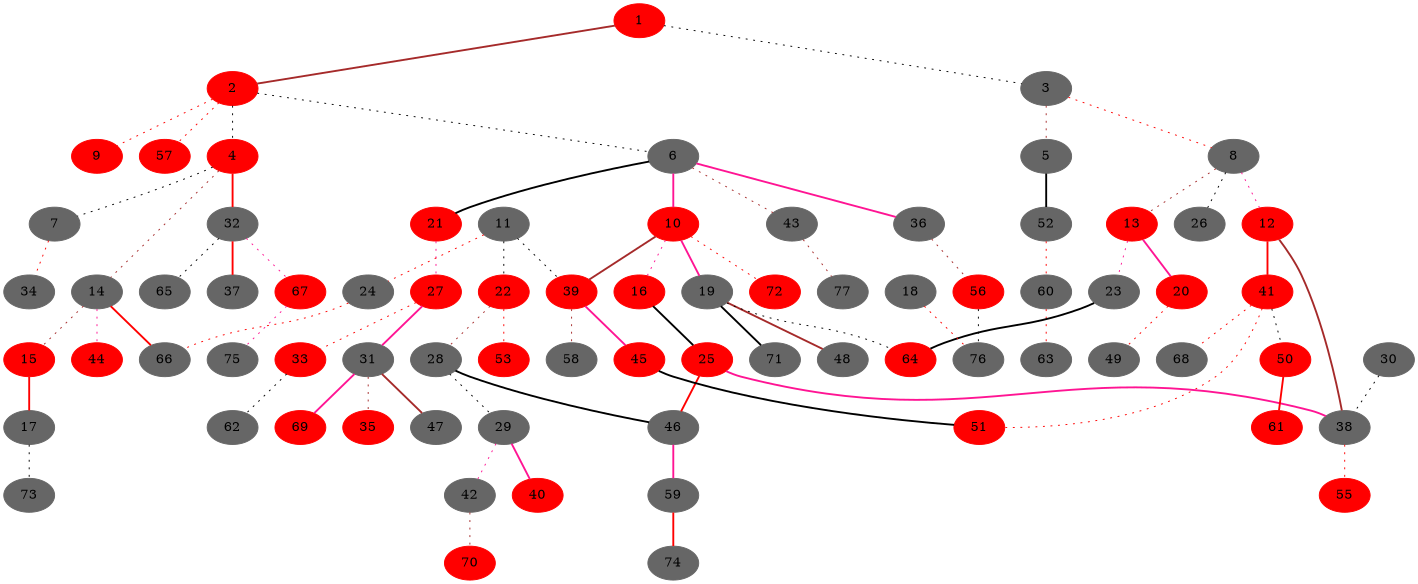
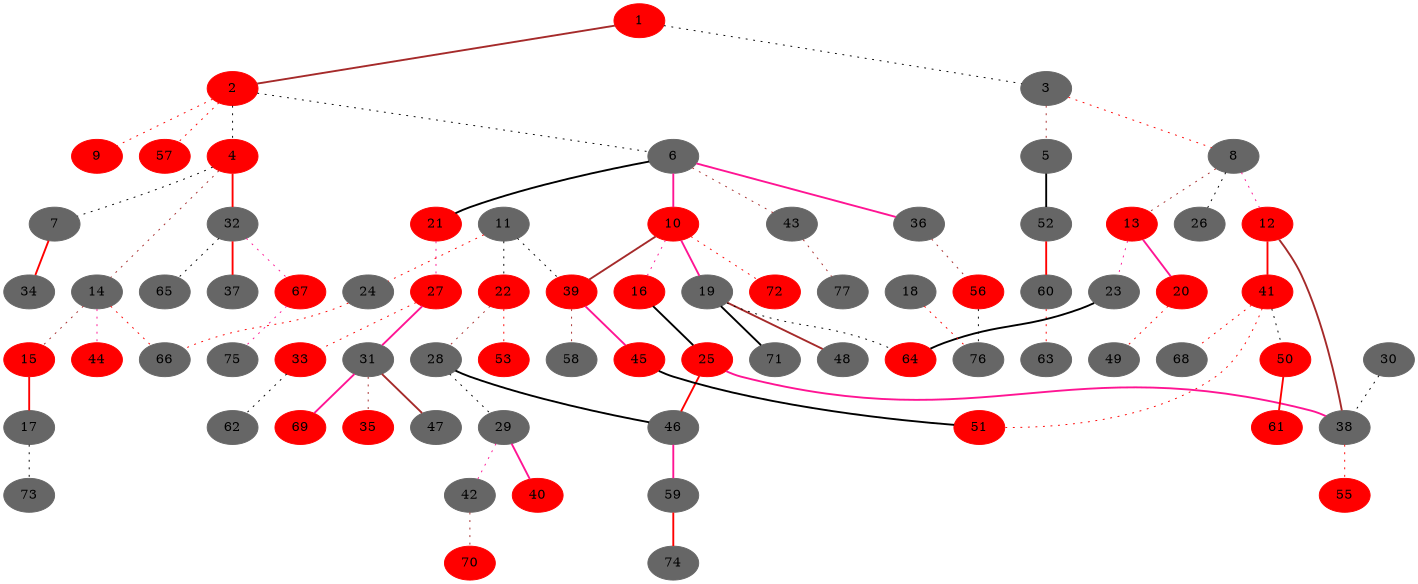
  graph {
    node [color=gray40 style=filled]
    edge [color=red style=dotted weight=1.0]
    1 [color=red]
    2 [color=red]
    3
    4 [color=red]
    6
    9 [color=red]
    57 [color=red]
    5
    8
    7
    14
    32
    10 [color=red]
    21 [color=red]
    36
    43
    52
    12 [color=red]
    13 [color=red]
    26
    34
    15 [color=red]
    44 [color=red]
    66
    37
    65
    67 [color=red]
    60
    16 [color=red]
    19
    39 [color=red]
    72 [color=red]
    27 [color=red]
    56 [color=red]
    77
    11
    22 [color=red]
    24
    38
    41 [color=red]
    20 [color=red]
    23
    25 [color=red]
    48
    64 [color=red]
    71
    45 [color=red]
    58
    28
    53 [color=red]
    30
    55 [color=red]
    50 [color=red]
    51 [color=red]
    68
    49
    17
    73
    46
    18
    76
    31
    33 [color=red]
    29
    59
    35 [color=red]
    47
    69 [color=red]
    62
    40 [color=red]
    42
    70 [color=red]
    75
    61 [color=red]
    74
    63
    1 -- 2 [color=brown style=bold]
    1 -- 3 [color=black]
    2 -- 4 [color=black weight=5.0]
    2 -- 6 [color=black]
    2 -- 9
    2 -- 57
    3 -- 5 [color=brown weight=3.0]
    3 -- 8
    4 -- 7 [color=black]
    4 -- 14 [color=brown]
    4 -- 32 [style=bold]
    6 -- 10 [color=deeppink style=bold]
    6 -- 21 [color=black style=bold]
    6 -- 36 [color=deeppink style=bold]
    6 -- 43 [color=brown]
    5 -- 52 [color=black style=bold]
    8 -- 12 [color=deeppink weight=3.0]
    8 -- 13 [color=brown]
    8 -- 26 [color=black]
-   7 -- 34
+   7 -- 34 [style=bold]
    14 -- 15 [color=brown]
    14 -- 44 [color=deeppink]
-   14 -- 66 [style=bold]
+   14 -- 66
    32 -- 37 [style=bold]
    32 -- 65 [color=black]
    32 -- 67 [color=deeppink]
    10 -- 16 [color=deeppink]
    10 -- 19 [color=deeppink style=bold]
    10 -- 39 [color=brown style=bold]
    10 -- 72
    21 -- 27 [color=deeppink]
    36 -- 56 [color=brown]
    43 -- 77 [color=brown]
-   52 -- 60
+   52 -- 60 [style=bold]
    12 -- 38 [color=brown style=bold]
    12 -- 41 [style=bold]
    13 -- 20 [color=deeppink style=bold]
    13 -- 23 [color=deeppink]
    15 -- 17 [style=bold]
    67 -- 75 [color=deeppink]
    60 -- 63
    16 -- 25 [color=black style=bold]
    19 -- 48 [color=brown style=bold]
    19 -- 64 [color=black]
    19 -- 71 [color=black style=bold]
    39 -- 45 [color=deeppink style=bold]
    39 -- 58 [color=brown]
    27 -- 31 [color=deeppink style=bold]
    27 -- 33
    56 -- 76 [color=black]
    11 -- 39 [color=black]
    11 -- 22 [color=black]
    11 -- 24
    22 -- 28 [color=brown]
    22 -- 53
    24 -- 66
    38 -- 55
    41 -- 50 [color=black weight=2.0]
    41 -- 51
    41 -- 68
    20 -- 49 [weight=2.0]
    23 -- 64 [color=black style=bold weight=2.0]
    25 -- 38 [color=deeppink style=bold]
    25 -- 46 [style=bold]
    45 -- 51 [color=black style=bold]
    28 -- 46 [color=black style=bold]
    28 -- 29 [color=black]
    30 -- 38 [color=black]
    50 -- 61 [style=bold]
    17 -- 73 [color=black]
    46 -- 59 [color=deeppink style=bold]
    18 -- 76
    31 -- 35 [color=brown]
    31 -- 47 [color=brown style=bold]
    31 -- 69 [color=deeppink style=bold]
    33 -- 62 [color=black]
    29 -- 40 [color=deeppink style=bold]
    29 -- 42 [color=deeppink]
    59 -- 74 [style=bold]
    42 -- 70 [color=brown]
  }
